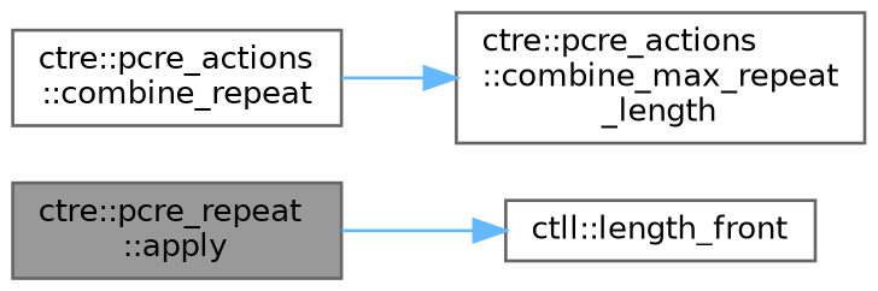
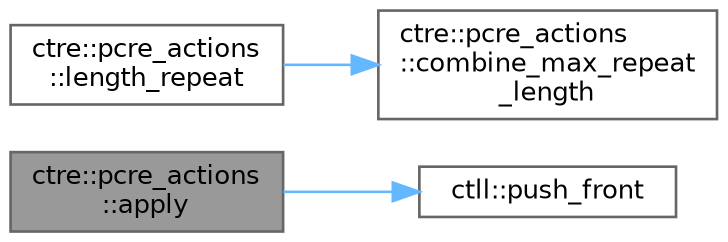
  digraph {
    rankdir=LR
    node [color=grey40 fillcolor=white fontname=Helvetica fontsize=10 shape=box style=filled]
    edge [color=steelblue1 fontname=Helvetica fontsize=10 labelfontname=Helvetica labelfontsize=10 style=solid]
-   n1 [color=gray40 fillcolor=grey60 fontcolor=black height=0.2 label="ctre::pcre_repeat\l::apply" width=0.4]
-   n2 [height=0.2 label="ctll::length_front" width=0.4]
-   n3 [height=0.2 label="ctre::pcre_actions\l::combine_repeat" width=0.4]
+   n1 [color=gray40 fillcolor=grey60 fontcolor=black height=0.2 label="ctre::pcre_actions\l::apply" width=0.4]
+   n2 [height=0.2 label="ctll::push_front" width=0.4]
+   n3 [height=0.2 label="ctre::pcre_actions\l::length_repeat" width=0.4]
    n4 [height=0.2 label="ctre::pcre_actions\l::combine_max_repeat\l_length" width=0.4]
    n1 -> n2
    n3 -> n4
  }
